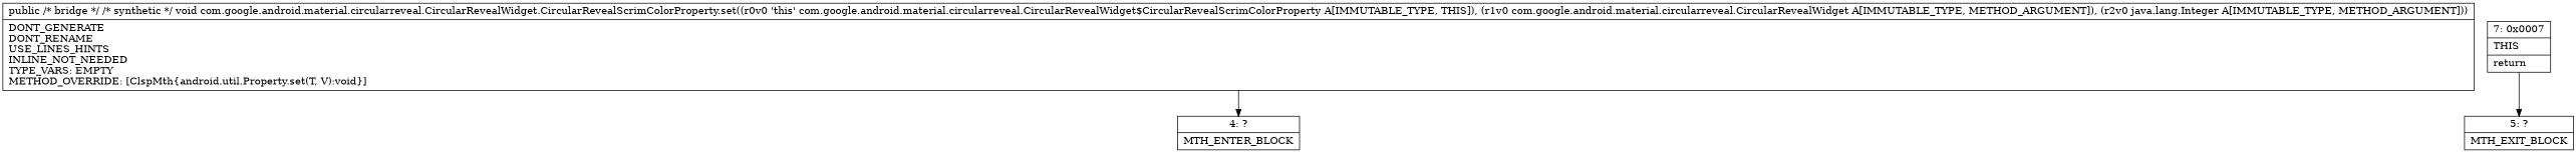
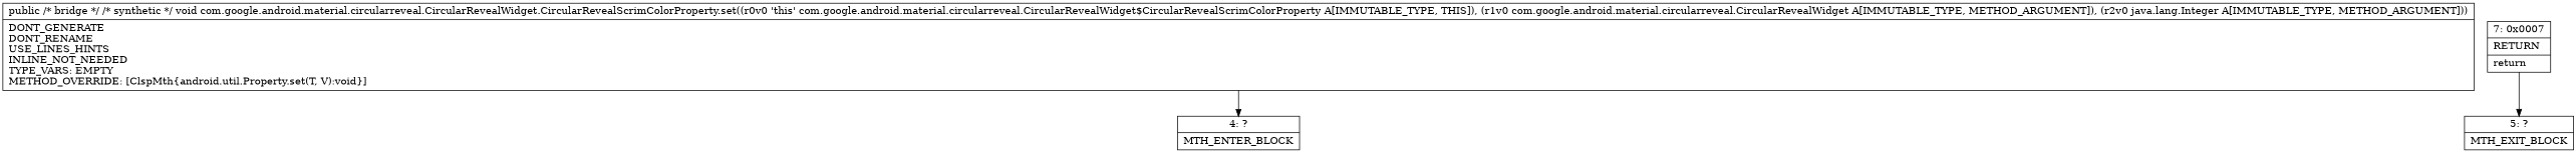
  digraph {
    fontname="DejaVu Serif"
    node [fontname="DejaVu Serif" shape=record]
    edge [fontname="DejaVu Serif"]
    n1 [label="{4\:\ ?|MTH_ENTER_BLOCK\l}"]
-   n2 [label="{7\:\ 0x0007|THIS\l|return\l}"]
+   n2 [label="{7\:\ 0x0007|RETURN\l|return\l}"]
    n3 [label="{5\:\ ?|MTH_EXIT_BLOCK\l}"]
    n4 [label="{public \/* bridge *\/ \/* synthetic *\/ void com.google.android.material.circularreveal.CircularRevealWidget.CircularRevealScrimColorProperty.set((r0v0 'this' com.google.android.material.circularreveal.CircularRevealWidget$CircularRevealScrimColorProperty A[IMMUTABLE_TYPE, THIS]), (r1v0 com.google.android.material.circularreveal.CircularRevealWidget A[IMMUTABLE_TYPE, METHOD_ARGUMENT]), (r2v0 java.lang.Integer A[IMMUTABLE_TYPE, METHOD_ARGUMENT]))  | DONT_GENERATE\lDONT_RENAME\lUSE_LINES_HINTS\lINLINE_NOT_NEEDED\lTYPE_VARS: EMPTY\lMETHOD_OVERRIDE: [ClspMth\{android.util.Property.set(T, V):void\}]\l}"]
    n2 -> n3
    n4 -> n1
  }
